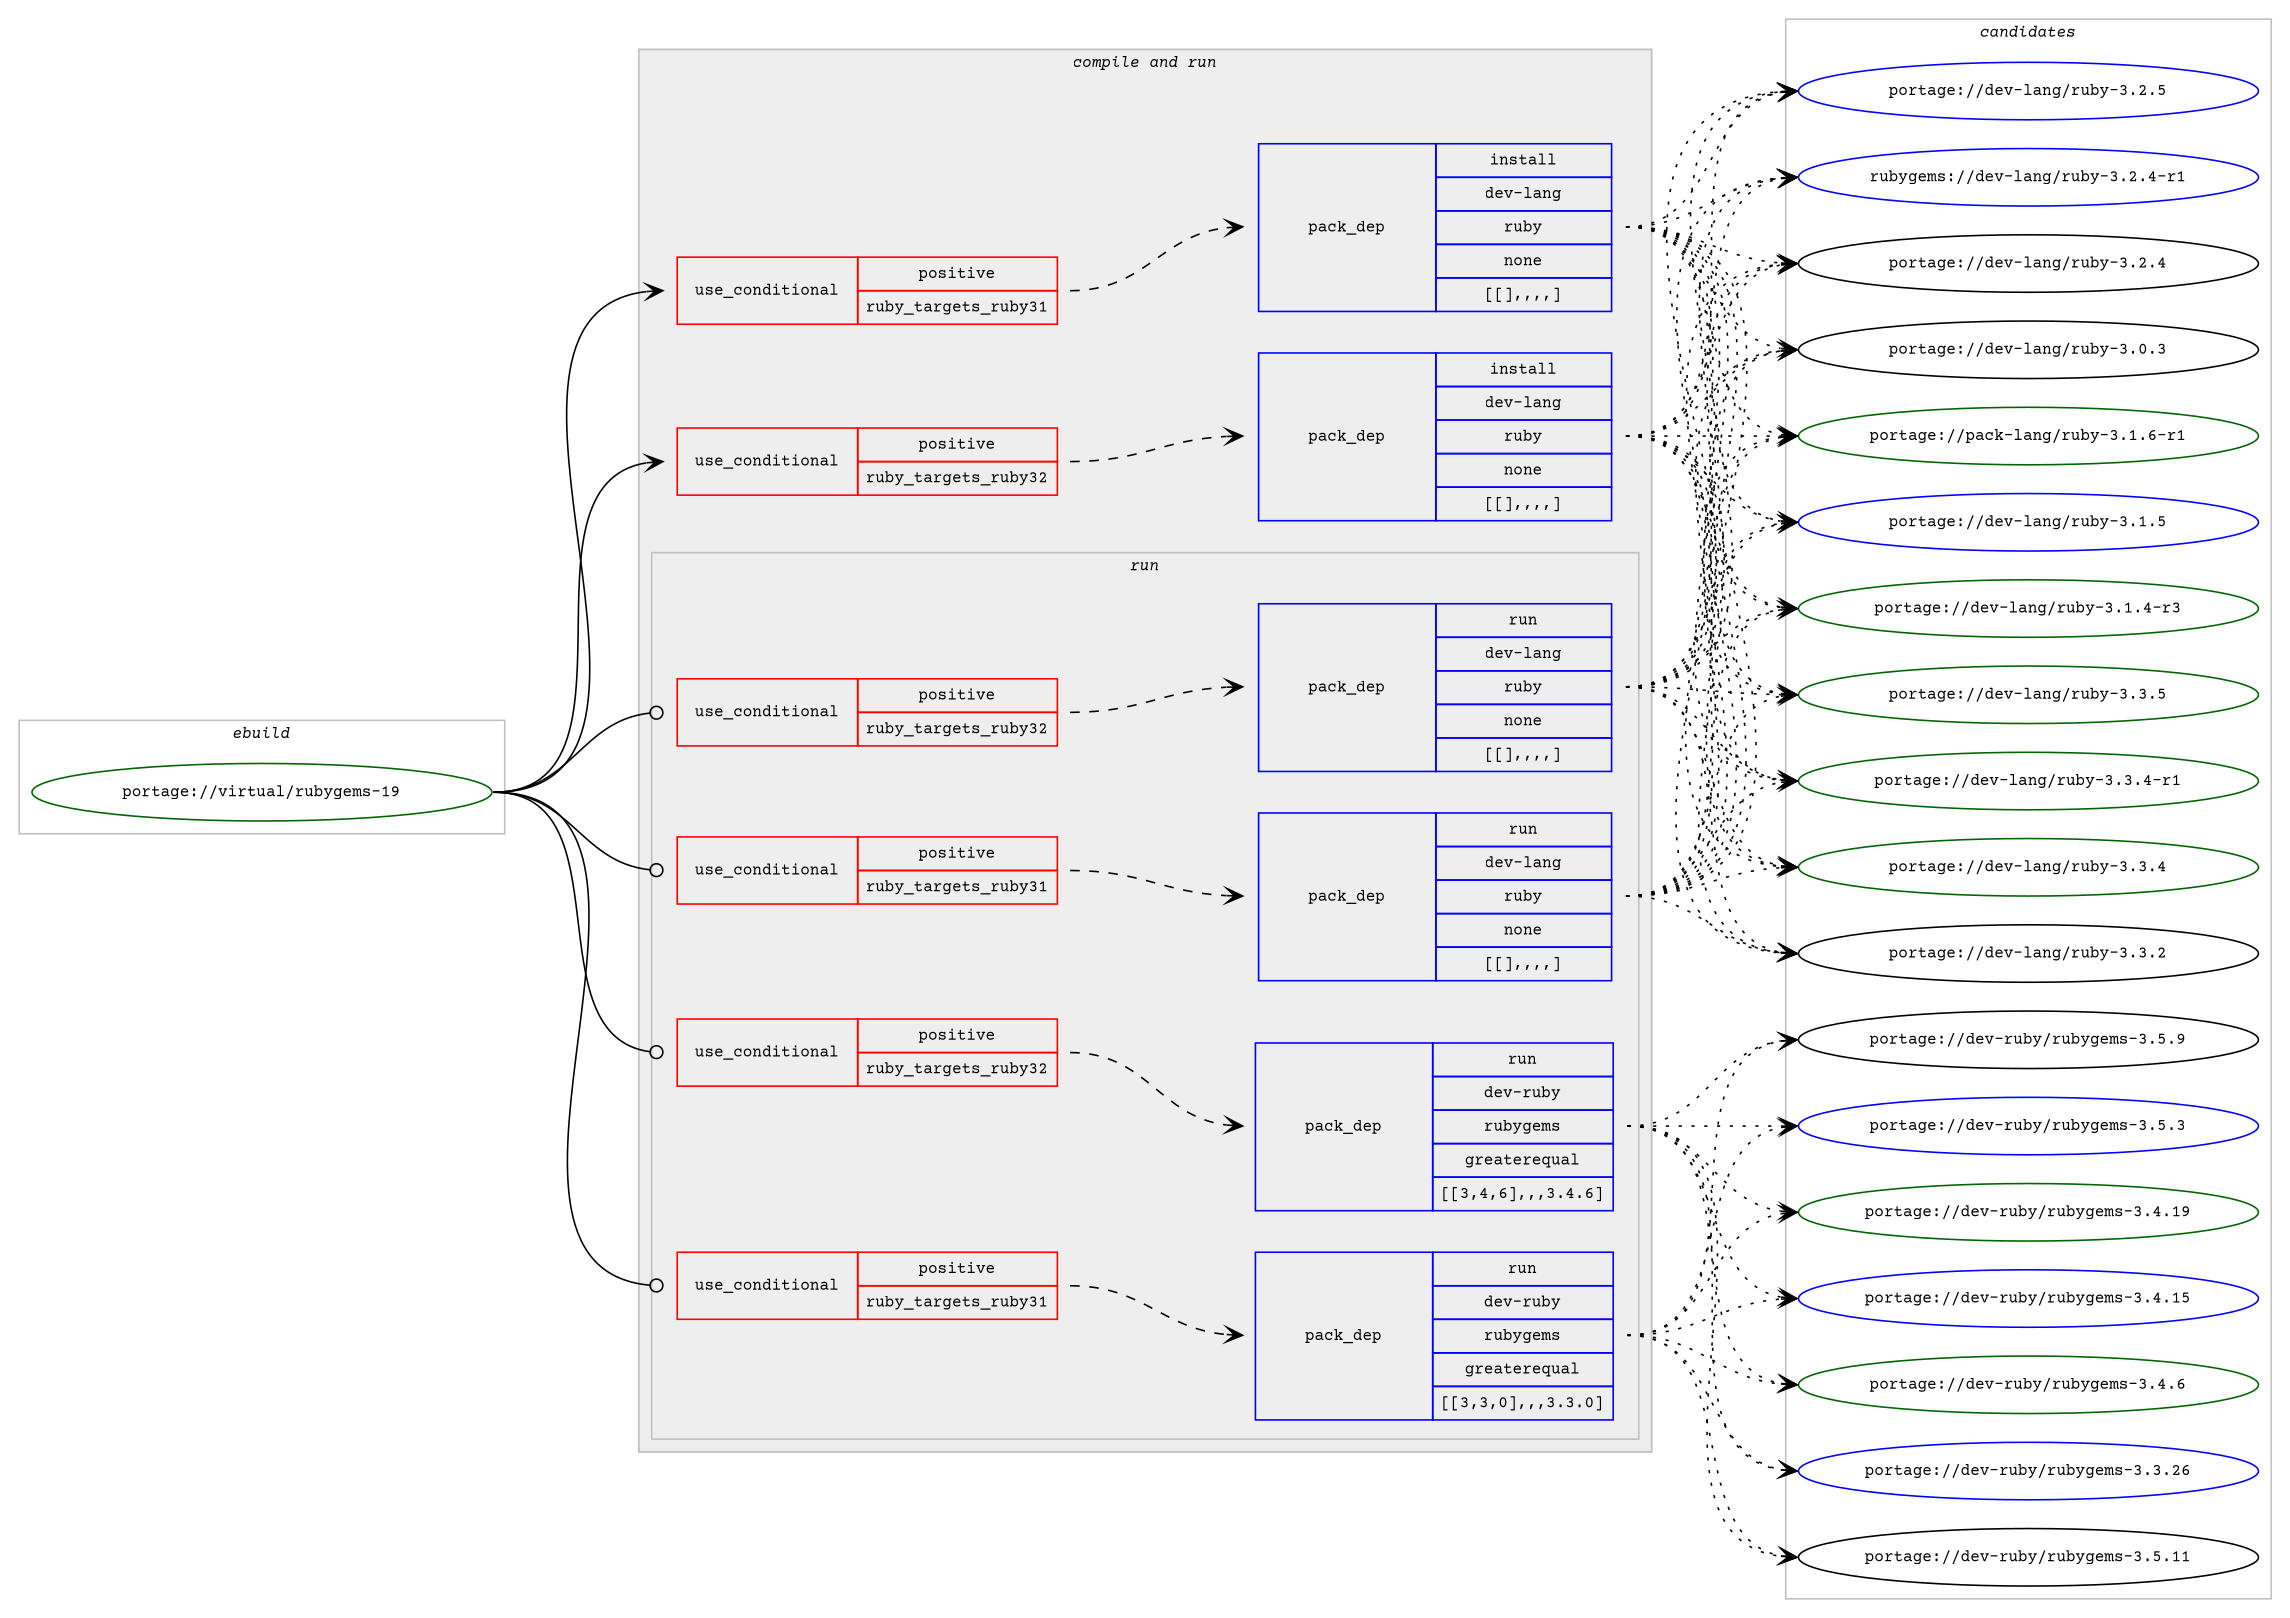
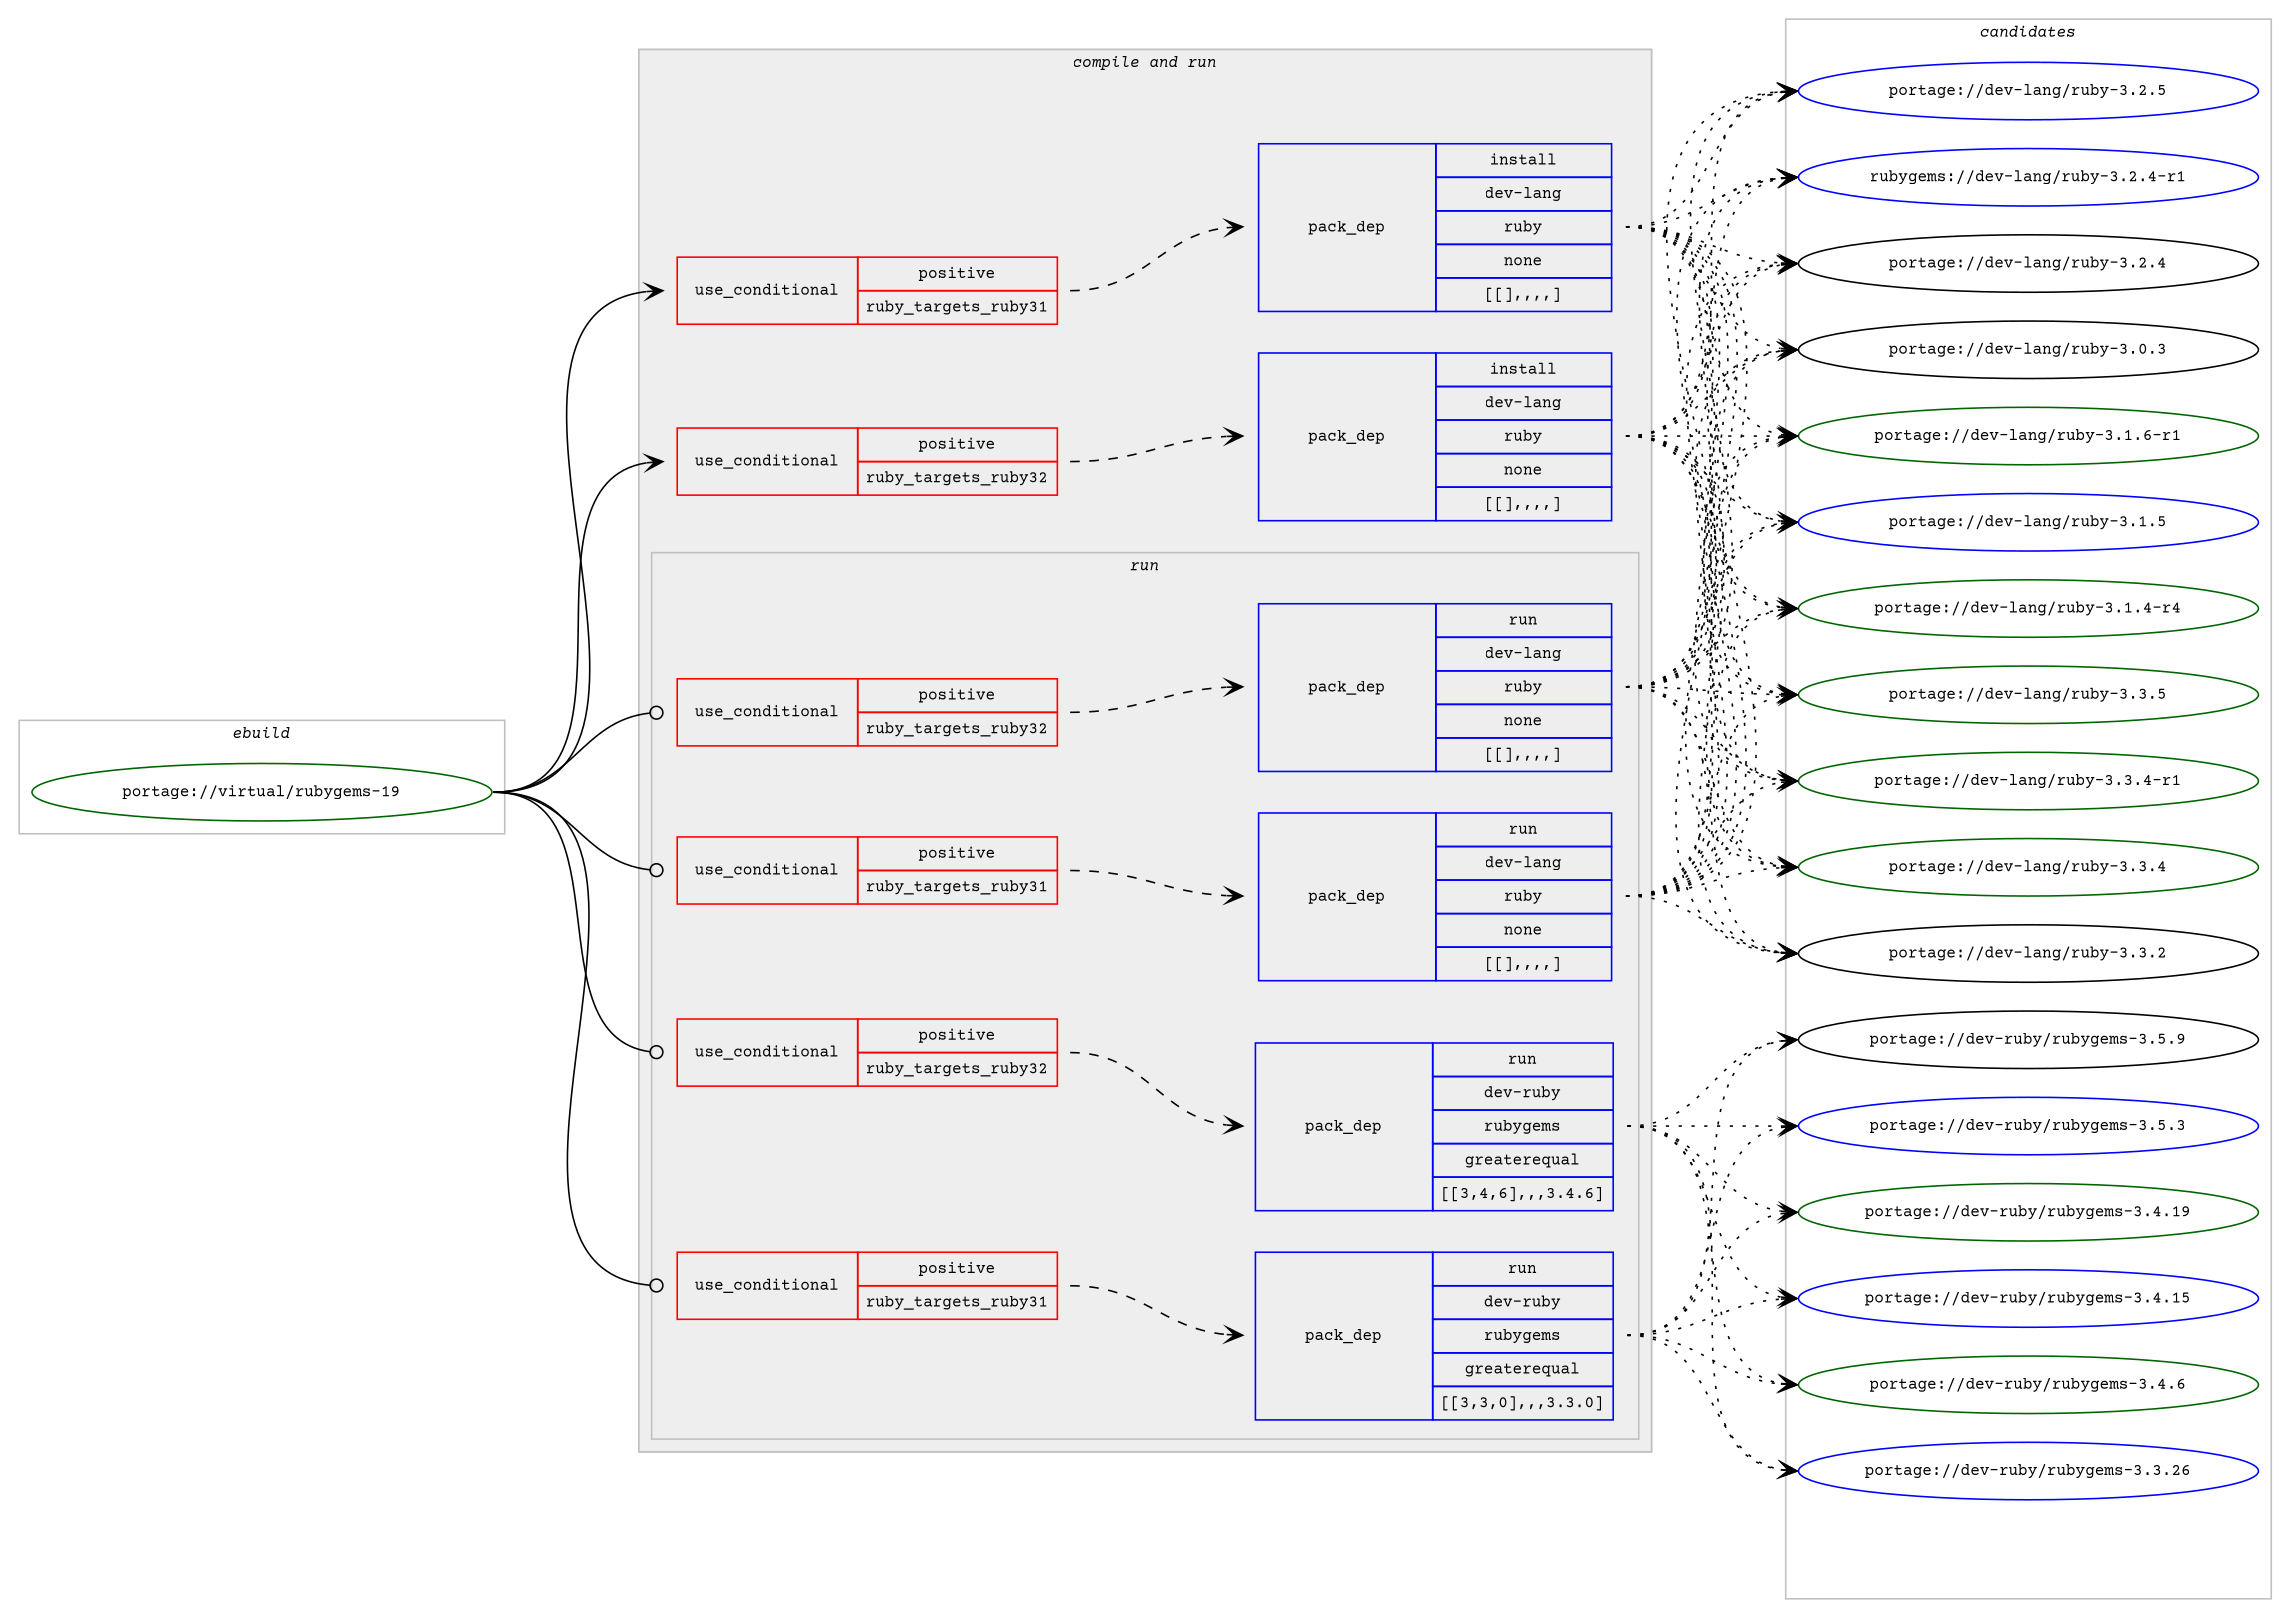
  digraph {
    compound=true
    concentrate=true
    fontname="Courier Prime"
    fontsize=10
    newrank=true
    rankdir=LR
    ranksep=1.5
    node [color=blue fontname="Courier Prime" fontsize=10]
    edge [arrowhead=vee fontname="Courier Prime" headport=w style=dotted tailport=e weight=100]
    n1 [color=darkgreen label="portage://virtual/rubygems-19" width=4]
    n2 [label=<<TABLE BORDER="0" CELLBORDER="1" CELLSPACING="0" CELLPADDING="4" WIDTH="220"><TR><TD ROWSPAN="6" CELLPADDING="30">pack_dep</TD></TR><TR><TD WIDTH="110">install</TD></TR><TR><TD>dev-lang</TD></TR><TR><TD>ruby</TD></TR><TR><TD>none</TD></TR><TR><TD>[[],,,,]</TD></TR></TABLE>> shape=none]
    n3 [color=red label=<<TABLE BORDER="0" CELLBORDER="1" CELLSPACING="0" CELLPADDING="4"><TR><TD ROWSPAN="3" CELLPADDING="10">use_conditional</TD></TR><TR><TD>positive</TD></TR><TR><TD>ruby_targets_ruby31</TD></TR></TABLE>> shape=none]
    n4 [label=<<TABLE BORDER="0" CELLBORDER="1" CELLSPACING="0" CELLPADDING="4" WIDTH="220"><TR><TD ROWSPAN="6" CELLPADDING="30">pack_dep</TD></TR><TR><TD WIDTH="110">install</TD></TR><TR><TD>dev-lang</TD></TR><TR><TD>ruby</TD></TR><TR><TD>none</TD></TR><TR><TD>[[],,,,]</TD></TR></TABLE>> shape=none]
    n5 [color=red label=<<TABLE BORDER="0" CELLBORDER="1" CELLSPACING="0" CELLPADDING="4"><TR><TD ROWSPAN="3" CELLPADDING="10">use_conditional</TD></TR><TR><TD>positive</TD></TR><TR><TD>ruby_targets_ruby32</TD></TR></TABLE>> shape=none]
    n6 [label=<<TABLE BORDER="0" CELLBORDER="1" CELLSPACING="0" CELLPADDING="4" WIDTH="220"><TR><TD ROWSPAN="6" CELLPADDING="30">pack_dep</TD></TR><TR><TD WIDTH="110">run</TD></TR><TR><TD>dev-lang</TD></TR><TR><TD>ruby</TD></TR><TR><TD>none</TD></TR><TR><TD>[[],,,,]</TD></TR></TABLE>> shape=none]
    n7 [color=red label=<<TABLE BORDER="0" CELLBORDER="1" CELLSPACING="0" CELLPADDING="4"><TR><TD ROWSPAN="3" CELLPADDING="10">use_conditional</TD></TR><TR><TD>positive</TD></TR><TR><TD>ruby_targets_ruby31</TD></TR></TABLE>> shape=none]
    n8 [label=<<TABLE BORDER="0" CELLBORDER="1" CELLSPACING="0" CELLPADDING="4" WIDTH="220"><TR><TD ROWSPAN="6" CELLPADDING="30">pack_dep</TD></TR><TR><TD WIDTH="110">run</TD></TR><TR><TD>dev-ruby</TD></TR><TR><TD>rubygems</TD></TR><TR><TD>greaterequal</TD></TR><TR><TD>[[3,3,0],,,3.3.0]</TD></TR></TABLE>> shape=none]
    n9 [color=red label=<<TABLE BORDER="0" CELLBORDER="1" CELLSPACING="0" CELLPADDING="4"><TR><TD ROWSPAN="3" CELLPADDING="10">use_conditional</TD></TR><TR><TD>positive</TD></TR><TR><TD>ruby_targets_ruby31</TD></TR></TABLE>> shape=none]
    n10 [label=<<TABLE BORDER="0" CELLBORDER="1" CELLSPACING="0" CELLPADDING="4" WIDTH="220"><TR><TD ROWSPAN="6" CELLPADDING="30">pack_dep</TD></TR><TR><TD WIDTH="110">run</TD></TR><TR><TD>dev-lang</TD></TR><TR><TD>ruby</TD></TR><TR><TD>none</TD></TR><TR><TD>[[],,,,]</TD></TR></TABLE>> shape=none]
    n11 [color=red label=<<TABLE BORDER="0" CELLBORDER="1" CELLSPACING="0" CELLPADDING="4"><TR><TD ROWSPAN="3" CELLPADDING="10">use_conditional</TD></TR><TR><TD>positive</TD></TR><TR><TD>ruby_targets_ruby32</TD></TR></TABLE>> shape=none]
    n12 [label=<<TABLE BORDER="0" CELLBORDER="1" CELLSPACING="0" CELLPADDING="4" WIDTH="220"><TR><TD ROWSPAN="6" CELLPADDING="30">pack_dep</TD></TR><TR><TD WIDTH="110">run</TD></TR><TR><TD>dev-ruby</TD></TR><TR><TD>rubygems</TD></TR><TR><TD>greaterequal</TD></TR><TR><TD>[[3,4,6],,,3.4.6]</TD></TR></TABLE>> shape=none]
    n13 [color=red label=<<TABLE BORDER="0" CELLBORDER="1" CELLSPACING="0" CELLPADDING="4"><TR><TD ROWSPAN="3" CELLPADDING="10">use_conditional</TD></TR><TR><TD>positive</TD></TR><TR><TD>ruby_targets_ruby32</TD></TR></TABLE>> shape=none]
    n14 [color=darkgreen label="portage://dev-lang/ruby-3.3.5" width=4]
    n15 [color=darkgreen label="portage://dev-lang/ruby-3.3.4-r1" width=4]
    n16 [color=darkgreen label="portage://dev-lang/ruby-3.3.4" width=4]
    n17 [color=black label="portage://dev-lang/ruby-3.3.2" width=4]
    n18 [label="portage://dev-lang/ruby-3.2.5" width=4]
    n19 [label="rubygems://dev-lang/ruby-3.2.4-r1" width=4]
    n20 [color=black label="portage://dev-lang/ruby-3.2.4" width=4]
    n21 [color=black label="portage://dev-lang/ruby-3.0.3" width=4]
-   n22 [color=darkgreen label="portage://pack-lang/ruby-3.1.6-r1" width=4]
+   n22 [color=darkgreen label="portage://dev-lang/ruby-3.1.6-r1" width=4]
    n23 [label="portage://dev-lang/ruby-3.1.5" width=4]
-   n24 [color=darkgreen label="portage://dev-lang/ruby-3.1.4-r3" width=4]
-   n25 [color=black label="portage://dev-ruby/rubygems-3.5.11" width=4]
+   n24 [color=darkgreen label="portage://dev-lang/ruby-3.1.4-r4" width=4]
    n26 [color=black label="portage://dev-ruby/rubygems-3.5.9" width=4]
    n27 [label="portage://dev-ruby/rubygems-3.5.3" width=4]
    n28 [color=darkgreen label="portage://dev-ruby/rubygems-3.4.19" width=4]
    n29 [label="portage://dev-ruby/rubygems-3.4.15" width=4]
    n30 [color=darkgreen label="portage://dev-ruby/rubygems-3.4.6" width=4]
    n31 [label="portage://dev-ruby/rubygems-3.3.26" width=4]
    subgraph cluster_1 {
      color=gray
      label=<<i>ebuild</i>>
      n1
    }
    subgraph cluster_2 {
      color=gray
      label=<<i>dependencies</i>>
      subgraph cluster_3 {
        color=gray
        fillcolor="#eeeeee"
        label=<<i>compile</i>>
        style=filled
        subgraph sub_4 {
          color=gray
          fillcolor="#eeeeee"
          label=<<i>compile</i>>
          style=filled
          n3
          subgraph sub_5 {
            color=gray
            fillcolor="#eeeeee"
            label=<<i>compile</i>>
            style=filled
            n2
          }
        }
        subgraph sub_6 {
          color=gray
          fillcolor="#eeeeee"
          label=<<i>compile</i>>
          style=filled
          n5
          subgraph sub_7 {
            color=gray
            fillcolor="#eeeeee"
            label=<<i>compile</i>>
            style=filled
            n4
          }
        }
      }
      subgraph cluster_8 {
        color=gray
        fillcolor="#eeeeee"
        label=<<i>compile and run</i>>
        style=filled
      }
      subgraph cluster_9 {
        color=gray
        fillcolor="#eeeeee"
        label=<<i>run</i>>
        style=filled
        subgraph sub_10 {
          color=gray
          fillcolor="#eeeeee"
          label=<<i>run</i>>
          style=filled
          n7
          subgraph sub_11 {
            color=gray
            fillcolor="#eeeeee"
            label=<<i>run</i>>
            style=filled
            n6
          }
        }
        subgraph sub_12 {
          color=gray
          fillcolor="#eeeeee"
          label=<<i>run</i>>
          style=filled
          n9
          subgraph sub_13 {
            color=gray
            fillcolor="#eeeeee"
            label=<<i>run</i>>
            style=filled
            n8
          }
        }
        subgraph sub_14 {
          color=gray
          fillcolor="#eeeeee"
          label=<<i>run</i>>
          style=filled
          n11
          subgraph sub_15 {
            color=gray
            fillcolor="#eeeeee"
            label=<<i>run</i>>
            style=filled
            n10
          }
        }
        subgraph sub_16 {
          color=gray
          fillcolor="#eeeeee"
          label=<<i>run</i>>
          style=filled
          n13
          subgraph sub_17 {
            color=gray
            fillcolor="#eeeeee"
            label=<<i>run</i>>
            style=filled
            n12
          }
        }
      }
    }
    subgraph cluster_18 {
      color=gray
      label=<<i>candidates</i>>
      rank=same
      subgraph sub_19 {
        color=black
        label=<<i>candidates</i>>
        nodesep=1
        rank=same
        n14
        n15
        n16
        n17
        n18
        n19
        n20
        n21
        n22
        n23
        n24
      }
      subgraph sub_20 {
        color=black
        label=<<i>candidates</i>>
        nodesep=1
        rank=same
        n14
        n15
        n16
        n17
        n18
        n19
        n20
        n21
        n22
        n23
        n24
      }
      subgraph sub_21 {
        color=black
        label=<<i>candidates</i>>
        nodesep=1
        rank=same
        n14
        n15
        n16
        n17
        n18
        n19
        n20
        n21
        n22
        n23
        n24
      }
      subgraph sub_22 {
        color=black
        label=<<i>candidates</i>>
        nodesep=1
        rank=same
-       n25
        n26
        n27
        n28
        n29
        n30
        n31
      }
      subgraph sub_23 {
        color=black
        label=<<i>candidates</i>>
        nodesep=1
        rank=same
        n14
        n15
        n16
        n17
        n18
        n19
        n20
        n21
        n22
        n23
        n24
      }
      subgraph sub_24 {
        color=black
        label=<<i>candidates</i>>
        nodesep=1
        rank=same
-       n25
        n26
        n27
        n28
        n29
        n30
        n31
      }
    }
    n1 -> n3 [style=solid weight=20]
    n1 -> n5 [style=solid weight=20]
    n1 -> n7 [arrowhead=odot style=solid weight=20]
    n1 -> n9 [arrowhead=odot style=solid weight=20]
    n1 -> n11 [arrowhead=odot style=solid weight=20]
    n1 -> n13 [arrowhead=odot style=solid weight=20]
    n2 -> n14
    n2 -> n15
    n2 -> n16
    n2 -> n17
    n2 -> n18
    n2 -> n19
    n2 -> n20
    n2 -> n21
    n2 -> n22
    n2 -> n23
    n2 -> n24
    n3 -> n2 [style=dashed weight=20]
    n4 -> n14
    n4 -> n15
    n4 -> n16
    n4 -> n17
    n4 -> n18
    n4 -> n19
    n4 -> n20
    n4 -> n21
    n4 -> n22
    n4 -> n23
    n4 -> n24
    n5 -> n4 [style=dashed weight=20]
    n6 -> n14
    n6 -> n15
    n6 -> n16
    n6 -> n17
    n6 -> n18
    n6 -> n19
    n6 -> n20
    n6 -> n21
    n6 -> n22
    n6 -> n23
    n6 -> n24
    n7 -> n6 [style=dashed weight=20]
-   n8 -> n25
    n8 -> n26
    n8 -> n27
    n8 -> n28
    n8 -> n29
    n8 -> n30
    n8 -> n31
    n9 -> n8 [style=dashed weight=20]
    n10 -> n14
    n10 -> n15
    n10 -> n16
    n10 -> n17
    n10 -> n18
    n10 -> n19
    n10 -> n20
    n10 -> n21
    n10 -> n22
    n10 -> n23
    n10 -> n24
    n11 -> n10 [style=dashed weight=20]
-   n12 -> n25
    n12 -> n26
    n12 -> n27
    n12 -> n28
    n12 -> n29
    n12 -> n30
    n12 -> n31
    n13 -> n12 [style=dashed weight=20]
  }
